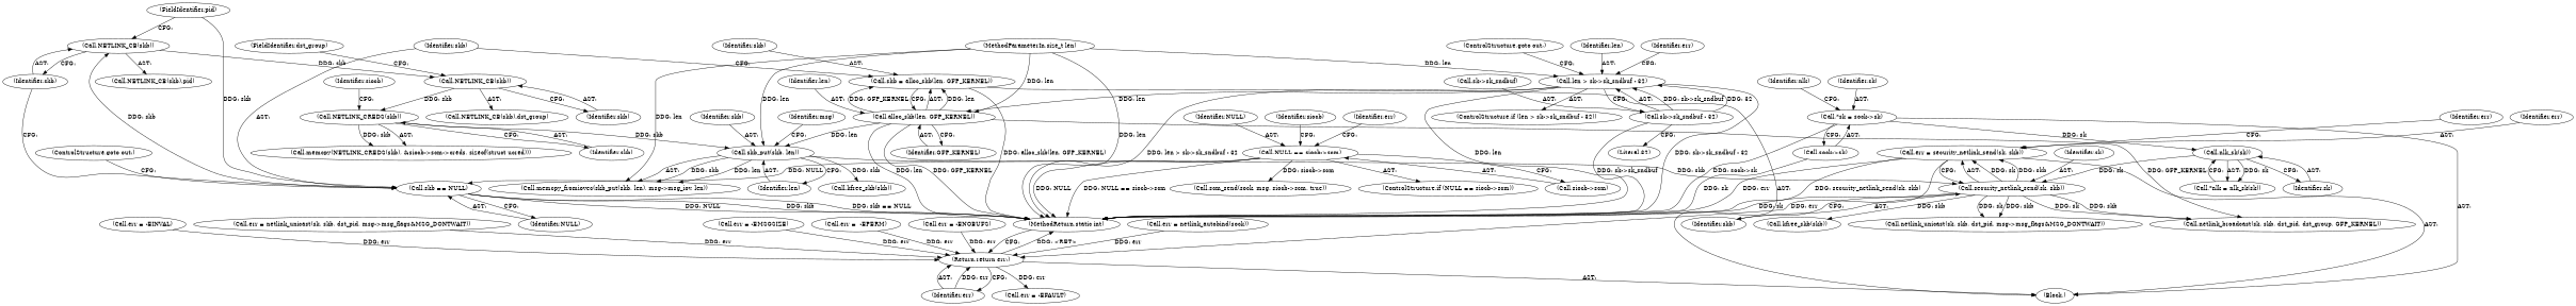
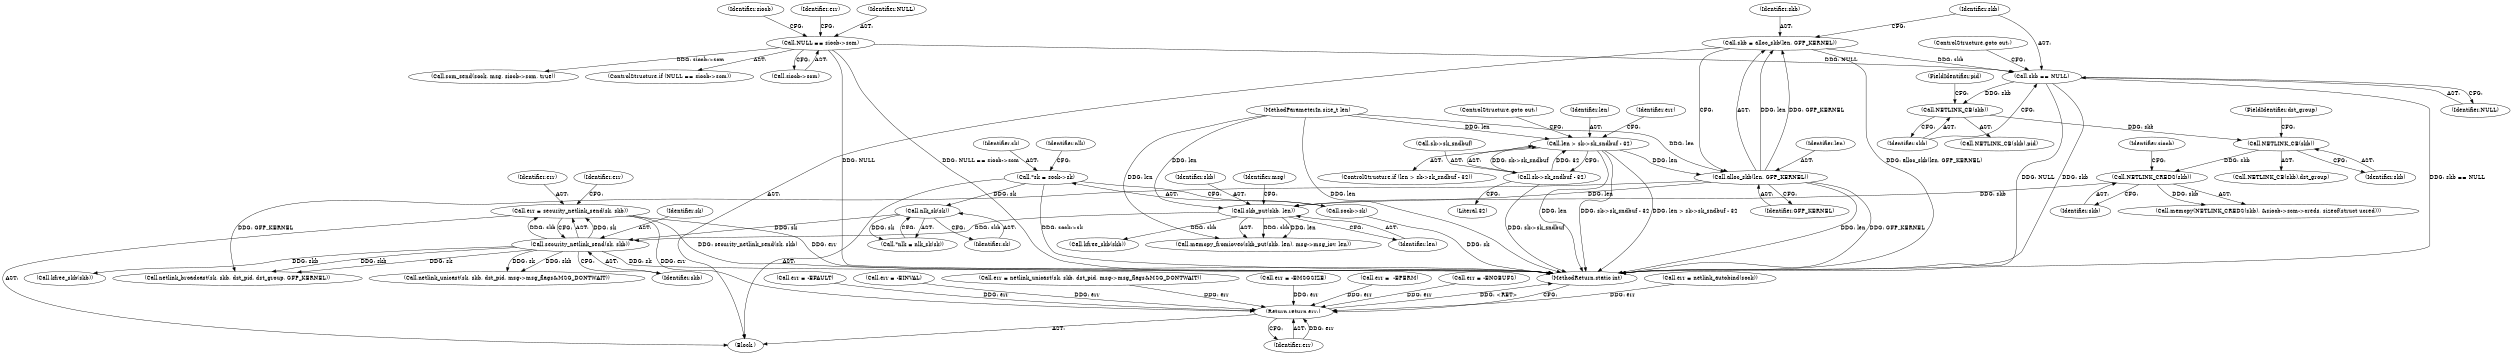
  digraph {
    n1 [label="(Call,err = security_netlink_send(sk, skb))"]
    n2 [label="(Call,security_netlink_send(sk, skb))"]
    n3 [label="(Return,return err;)"]
    n4 [label="(Block,)"]
    n5 [label="(MethodReturn,static int)"]
    n6 [label="(Call,netlink_broadcast(sk, skb, dst_pid, dst_group, GFP_KERNEL))"]
    n7 [label="(Call,netlink_unicast(sk, skb, dst_pid, msg->msg_flags&MSG_DONTWAIT))"]
    n8 [label="(Identifier,skb)"]
    n9 [label="(Call,kfree_skb(skb))"]
    n10 [label="(Identifier,err)"]
    n11 [label="(Call,nlk_sk(sk))"]
    n12 [label="(Call,*nlk = nlk_sk(sk))"]
    n13 [label="(Identifier,sk)"]
    n14 [label="(Call,*sk = sock->sk)"]
    n15 [label="(Call,sock->sk)"]
    n16 [label="(Call,skb_put(skb, len))"]
    n17 [label="(Call,kfree_skb(skb))"]
    n18 [label="(Call,memcpy_fromiovec(skb_put(skb, len), msg->msg_iov, len))"]
    n19 [label="(Identifier,len)"]
    n20 [label="(Call,NETLINK_CREDS(skb))"]
    n21 [label="(Identifier,skb)"]
    n22 [label="(Call,memcpy(NETLINK_CREDS(skb), &siocb->scm->creds, sizeof(struct ucred)))"]
    n23 [label="(Call,NETLINK_CB(skb))"]
    n24 [label="(Call,NETLINK_CB(skb).dst_group)"]
    n25 [label="(Identifier,skb)"]
    n26 [label="(Call,NETLINK_CB(skb))"]
    n27 [label="(Identifier,skb)"]
    n28 [label="(Call,NETLINK_CB(skb).pid)"]
    n29 [label="(Call,skb == NULL)"]
    n30 [label="(Identifier,NULL)"]
    n31 [label="(Call,skb = alloc_skb(len, GFP_KERNEL))"]
    n32 [label="(Call,alloc_skb(len, GFP_KERNEL))"]
    n33 [label="(Identifier,GFP_KERNEL)"]
    n34 [label="(Call,len > sk->sk_sndbuf - 32)"]
    n35 [label="(Call,sk->sk_sndbuf - 32)"]
    n36 [label="(ControlStructure,if (len > sk->sk_sndbuf - 32))"]
    n37 [label="(Literal,32)"]
    n38 [label="(MethodParameterIn,size_t len)"]
    n39 [label="(Call,NULL == siocb->scm)"]
    n40 [label="(Call,scm_send(sock, msg, siocb->scm, true))"]
    n41 [label="(ControlStructure,if (NULL == siocb->scm))"]
    n42 [label="(Call,siocb->scm)"]
    n43 [label="(Call,sk->sk_sndbuf)"]
    n44 [label="(Call,err = netlink_autobind(sock))"]
    n45 [label="(Identifier,siocb)"]
    n46 [label="(Identifier,len)"]
    n47 [label="(Call,err = -EFAULT)"]
    n48 [label="(Identifier,siocb)"]
    n49 [label="(Identifier,msg)"]
    n50 [label="(FieldIdentifier,pid)"]
    n51 [label="(Identifier,err)"]
    n52 [label="(Identifier,len)"]
    n53 [label="(Identifier,err)"]
    n54 [label="(Identifier,nlk)"]
    n55 [label="(Call,err = -EINVAL)"]
    n56 [label="(Identifier,skb)"]
    n57 [label="(Identifier,skb)"]
    n58 [label="(FieldIdentifier,dst_group)"]
    n59 [label="(Identifier,skb)"]
    n60 [label="(Call,err = netlink_unicast(sk, skb, dst_pid, msg->msg_flags&MSG_DONTWAIT))"]
    n61 [label="(Identifier,NULL)"]
    n62 [label="(ControlStructure,goto out;)"]
    n63 [label="(Call,err = -EMSGSIZE)"]
    n64 [label="(ControlStructure,goto out;)"]
    n65 [label="(Call,err =  -EPERM)"]
    n66 [label="(Identifier,sk)"]
    n67 [label="(Identifier,err)"]
    n68 [label="(Identifier,err)"]
    n69 [label="(Identifier,sk)"]
    n70 [label="(Call,err = -ENOBUFS)"]
    n1 -> n2 [label="CFG: "]
    n1 -> n3 [label="DDG: err"]
    n1 -> n4 [label="AST: "]
    n1 -> n5 [label="DDG: security_netlink_send(sk, skb)"]
    n1 -> n5 [label="DDG: err"]
    n2 -> n1 [label="AST: "]
    n2 -> n1 [label="DDG: sk"]
    n2 -> n1 [label="DDG: skb"]
    n2 -> n5 [label="DDG: sk"]
    n2 -> n6 [label="DDG: sk"]
    n2 -> n6 [label="DDG: skb"]
    n2 -> n7 [label="DDG: sk"]
    n2 -> n7 [label="DDG: skb"]
    n2 -> n8 [label="CFG: "]
    n2 -> n9 [label="DDG: skb"]
    n3 -> n4 [label="AST: "]
    n3 -> n5 [label="DDG: <RET>"]
    n3 -> n10 [label="CFG: "]
    n5 -> n3 [label="CFG: "]
    n8 -> n2 [label="AST: "]
    n10 -> n3 [label="AST: "]
    n10 -> n3 [label="DDG: err"]
    n11 -> n2 [label="DDG: sk"]
    n11 -> n12 [label="AST: "]
    n11 -> n12 [label="DDG: sk"]
    n11 -> n13 [label="CFG: "]
    n12 -> n11 [label="CFG: "]
    n13 -> n11 [label="AST: "]
    n14 -> n4 [label="AST: "]
    n14 -> n5 [label="DDG: sock->sk"]
    n14 -> n11 [label="DDG: sk"]
    n14 -> n15 [label="CFG: "]
    n15 -> n5 [label="DDG: sk"]
    n15 -> n14 [label="AST: "]
    n16 -> n2 [label="DDG: skb"]
    n16 -> n17 [label="DDG: skb"]
    n16 -> n18 [label="AST: "]
    n16 -> n18 [label="DDG: skb"]
    n16 -> n18 [label="DDG: len"]
    n16 -> n19 [label="CFG: "]
    n19 -> n16 [label="AST: "]
    n20 -> n16 [label="DDG: skb"]
    n20 -> n21 [label="CFG: "]
    n20 -> n22 [label="AST: "]
    n20 -> n22 [label="DDG: skb"]
    n21 -> n20 [label="AST: "]
    n23 -> n20 [label="DDG: skb"]
    n23 -> n24 [label="AST: "]
    n23 -> n25 [label="CFG: "]
    n25 -> n23 [label="AST: "]
    n26 -> n23 [label="DDG: skb"]
    n26 -> n27 [label="CFG: "]
    n26 -> n28 [label="AST: "]
    n27 -> n26 [label="AST: "]
    n27 -> n29 [label="CFG: "]
    n29 -> n5 [label="DDG: NULL"]
    n29 -> n5 [label="DDG: skb"]
    n29 -> n5 [label="DDG: skb == NULL"]
    n29 -> n26 [label="DDG: skb"]
    n29 -> n30 [label="CFG: "]
    n30 -> n29 [label="AST: "]
    n31 -> n4 [label="AST: "]
    n31 -> n5 [label="DDG: alloc_skb(len, GFP_KERNEL)"]
-   n50 -> n29 [label="DDG: skb"]
+   n31 -> n29 [label="DDG: skb"]
    n31 -> n32 [label="CFG: "]
    n32 -> n5 [label="DDG: len"]
    n32 -> n5 [label="DDG: GFP_KERNEL"]
    n32 -> n6 [label="DDG: GFP_KERNEL"]
    n32 -> n16 [label="DDG: len"]
    n32 -> n31 [label="AST: "]
    n32 -> n31 [label="DDG: len"]
    n32 -> n31 [label="DDG: GFP_KERNEL"]
    n32 -> n33 [label="CFG: "]
    n33 -> n32 [label="AST: "]
    n34 -> n5 [label="DDG: len"]
    n34 -> n5 [label="DDG: sk->sk_sndbuf - 32"]
    n34 -> n5 [label="DDG: len > sk->sk_sndbuf - 32"]
    n34 -> n32 [label="DDG: len"]
    n34 -> n35 [label="CFG: "]
    n34 -> n36 [label="AST: "]
    n35 -> n5 [label="DDG: sk->sk_sndbuf"]
    n35 -> n34 [label="AST: "]
    n35 -> n34 [label="DDG: sk->sk_sndbuf"]
    n35 -> n34 [label="DDG: 32"]
    n35 -> n37 [label="CFG: "]
    n38 -> n5 [label="DDG: len"]
    n38 -> n16 [label="DDG: len"]
    n38 -> n18 [label="DDG: len"]
    n38 -> n32 [label="DDG: len"]
    n38 -> n34 [label="DDG: len"]
    n39 -> n5 [label="DDG: NULL"]
    n39 -> n5 [label="DDG: NULL == siocb->scm"]
    n39 -> n29 [label="DDG: NULL"]
    n39 -> n40 [label="DDG: siocb->scm"]
    n39 -> n41 [label="AST: "]
    n39 -> n42 [label="CFG: "]
    n42 -> n39 [label="AST: "]
    n43 -> n35 [label="AST: "]
    n44 -> n3 [label="DDG: err"]
    n45 -> n20 [label="CFG: "]
    n46 -> n34 [label="AST: "]
-   n3 -> n47 [label="DDG: err"]
+   n47 -> n3 [label="DDG: err"]
    n48 -> n39 [label="CFG: "]
    n49 -> n16 [label="CFG: "]
    n50 -> n26 [label="CFG: "]
    n51 -> n39 [label="CFG: "]
    n52 -> n32 [label="AST: "]
    n53 -> n34 [label="CFG: "]
    n54 -> n14 [label="CFG: "]
    n55 -> n3 [label="DDG: err"]
    n56 -> n29 [label="AST: "]
    n56 -> n31 [label="CFG: "]
    n57 -> n16 [label="AST: "]
    n58 -> n23 [label="CFG: "]
    n59 -> n31 [label="AST: "]
    n60 -> n3 [label="DDG: err"]
    n61 -> n39 [label="AST: "]
    n62 -> n29 [label="CFG: "]
    n63 -> n3 [label="DDG: err"]
    n64 -> n34 [label="CFG: "]
    n65 -> n3 [label="DDG: err"]
    n66 -> n14 [label="AST: "]
    n67 -> n1 [label="AST: "]
    n68 -> n1 [label="CFG: "]
    n69 -> n2 [label="AST: "]
    n70 -> n3 [label="DDG: err"]
  }
